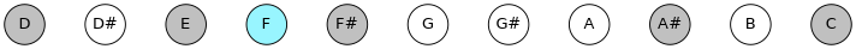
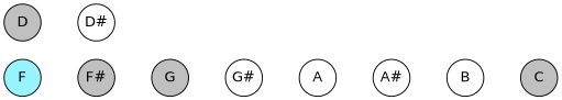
  graph {
    mindist=.1
    rankdir=LR
    node [fillcolor=gray fontname=Helvetica margin=0 shape=circle style=filled]
    edge [style=invis]
-   E
    F [fillcolor=cadetblue1]
    "F#"
-   G [fillcolor=white]
+   G
    "G#" [fillcolor=white]
    A [fillcolor=white]
-   "A#"
+   "A#" [fillcolor=white]
    B [fillcolor=white]
    C
    D
    "D#" [fillcolor=white]
    subgraph sub_1 {
-     E
      F
      "F#"
      G
      "G#"
      A
      "A#"
      B
      C
      D
      "D#"
    }
-   E -- F
    F -- "F#"
    "F#" -- G
    G -- "G#"
    "G#" -- A
    A -- "A#"
    "A#" -- B
    B -- C
    D -- "D#"
-   "D#" -- E
  }
